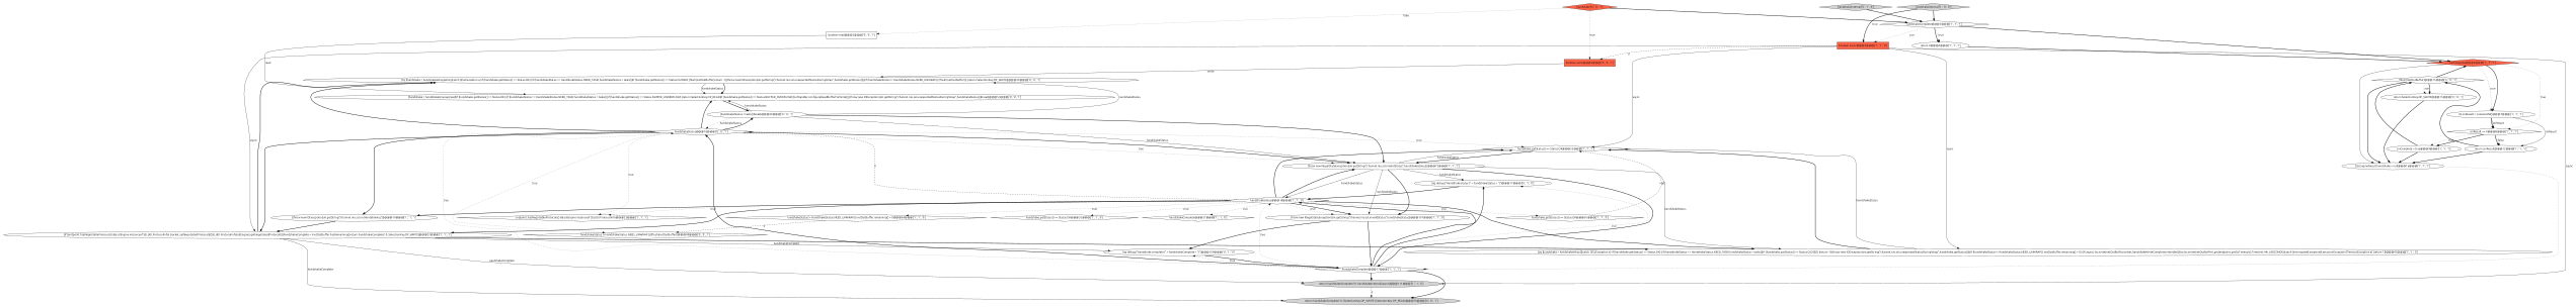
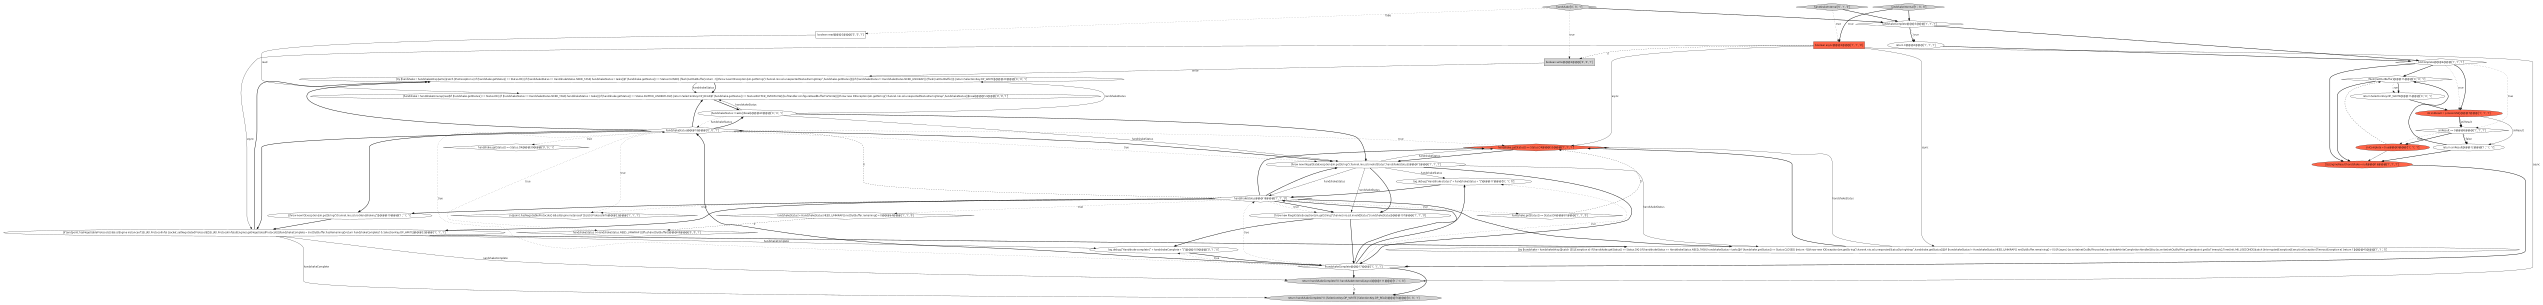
  digraph {
    fontname=Ubuntu
    node [fillcolor=white fontname=Ubuntu shape=diamond style=filled]
    edge [fontname=Ubuntu style=bold]
    n1 [fillcolor=lightgray label="handshakeInternal['1', '0', '0']"]
    n2 [label="handshakeComplete@@@3@@@['1', '1', '1']"]
    n3 [fillcolor=tomato label="boolean async@@@2@@@['1', '1', '0']" shape=box]
    n4 [label="return 0@@@4@@@['1', '1', '1']" shape=ellipse]
-   n5 [fillcolor=tomato label="!sniComplete@@@6@@@['1', '1', '1']"]
+   n5 [label="!sniComplete@@@6@@@['1', '1', '1']"]
    n6 [fillcolor=lightgray label="return handshakeComplete? 0: handshakeInternal(async)@@@111@@@['1', '1', '0']" shape=ellipse]
-   n7 [fillcolor=tomato label="boolean write@@@2@@@['0', '0', '1']" shape=box]
+   n7 [fillcolor=lightgray label="boolean write@@@2@@@['0', '0', '1']" shape=box]
    n8 [label="{try {handshake = handshakeWrap()}catch (SSLException e) if (handshake.getStatus() == Status.OK) {if (handshakeStatus == HandshakeStatus.NEED_TASK) handshakeStatus = tasks()}if (handshake.getStatus() == Status.CLOSED) {return -1}{throw new IOException(sm.getString(\"channel.nio.ssl.unexpectedStatusDuringWrap\",handshake.getStatus()))}if (handshakeStatus != HandshakeStatus.NEED_UNWRAP || netOutBuffer.remaining() > 0) {if (async) {sc.write(netOutBuffer,socket,handshakeWriteCompletionHandler)}{try {sc.write(netOutBuffer).get(endpoint.getSoTimeout(),TimeUnit.MILLISECONDS)}catch (InterruptedException|ExecutionException|TimeoutException e) }return 1}}@@@45@@@['1', '1', '0']" shape=ellipse]
-   n9 [label="handshake.getStatus() == Status.OK@@@55@@@['1', '1', '1']"]
+   n9 [fillcolor=tomato label="handshake.getStatus() == Status.OK@@@55@@@['1', '1', '1']"]
    n10 [label="{if (endpoint.hasNegotiableProtocols() && sslEngine instanceof SSLUtil.ProtocolInfo) {socket.setNegotiatedProtocol(((SSLUtil.ProtocolInfo)sslEngine).getNegotiatedProtocol())}handshakeComplete = !netOutBuffer.hasRemaining()return handshakeComplete? 0: SelectionKey.OP_WRITE}@@@22@@@['1', '1', '1']" shape=ellipse]
    n11 [label="return SelectionKey.OP_WRITE@@@15@@@['0', '0', '1']" shape=ellipse]
-   n12 [label="SSLEngineResult handshake = null@@@16@@@['1', '1', '1']" shape=ellipse]
+   n12 [fillcolor=tomato label="SSLEngineResult handshake = null@@@16@@@['1', '1', '1']" shape=ellipse]
    n13 [label="!handshakeComplete@@@17@@@['1', '1', '1']"]
    n14 [label="handshakeStatus != HandshakeStatus.NEED_UNWRAP || netOutBuffer.remaining() > 0@@@64@@@['1', '1', '0']"]
    n15 [label="handshakeStatus != HandshakeStatus.NEED_UNWRAP || (!flush(netOutBuffer))@@@49@@@['0', '0', '1']"]
    n16 [label="!flush(netOutBuffer)@@@15@@@['0', '0', '1']"]
    n17 [fillcolor=lightgray label="return handshakeComplete? 0: (SelectionKey.OP_WRITE | SelectionKey.OP_READ)@@@76@@@['0', '0', '1']" shape=ellipse]
    n18 [label="throw new IllegalStateException(sm.getString(\"channel.nio.ssl.invalidStatus\",handshakeStatus))@@@107@@@['1', '1', '0']" shape=ellipse]
    n19 [label="log.debug(\"Handshake complete (\" + handshakeComplete + \"(\")@@@109@@@['0', '1', '0']" shape=ellipse]
    n20 [label="handshakeStatus@@@18@@@['1', '1', '0']"]
    n21 [label="handshakeStatus@@@18@@@['0', '0', '1']"]
    n22 [label="log.debug(\"Handshake status (\" + handshakeStatus + \"(\")@@@17@@@['0', '1', '0']" shape=ellipse]
-   n23 [fillcolor=tomato label="handshake['0', '0', '1']"]
+   n23 [fillcolor=lightgray label="handshake['0', '0', '1']"]
    n24 [label="boolean read@@@2@@@['0', '0', '1']" shape=box]
    n25 [label="{try {handshake = handshakeWrap(write)}catch (SSLException e) if (handshake.getStatus() == Status.OK) {if (handshakeStatus == HandshakeStatus.NEED_TASK) handshakeStatus = tasks()}if (handshake.getStatus() == Status.CLOSED) {flush(netOutBuffer)return -1}{throw new IOException(sm.getString(\"channel.nio.ssl.unexpectedStatusDuringWrap\",handshake.getStatus()))}if (handshakeStatus != HandshakeStatus.NEED_UNWRAP || (!flush(netOutBuffer))) {return SelectionKey.OP_WRITE}}@@@29@@@['0', '0', '1']" shape=ellipse]
    n26 [label="{handshake = handshakeUnwrap(read)if (handshake.getStatus() == Status.OK) {if (handshakeStatus == HandshakeStatus.NEED_TASK) handshakeStatus = tasks()}if (handshake.getStatus() == Status.BUFFER_UNDERFLOW) {return SelectionKey.OP_READ}if (handshake.getStatus() == Status.BUFFER_OVERFLOW) {bufHandler.configureReadBufferForWrite()}{throw new IOException(sm.getString(\"channel.nio.ssl.unexpectedStatusDuringWrap\",handshakeStatus))}break}@@@53@@@['0', '0', '1']" shape=ellipse]
-   n27 [label="handshake.getStatus() == Status.OK@@@55@@@['1', '1', '0']"]
-   n28 [label="handshakeComplete@@@27@@@['1', '1', '0']"]
    n29 [label="{throw new IOException(sm.getString(\"channel.nio.ssl.notHandshaking\"))}@@@19@@@['1', '1', '1']" shape=ellipse]
    n30 [label="handshake.getStatus() == Status.OK@@@81@@@['1', '1', '0']"]
    n31 [label="endpoint.hasNegotiableProtocols() && sslEngine instanceof SSLUtil.ProtocolInfo@@@23@@@['1', '1', '1']"]
    n32 [label="throw new IllegalStateException(sm.getString(\"channel.nio.ssl.invalidStatus\",handshakeStatus))@@@73@@@['1', '1', '1']" shape=ellipse]
    n33 [label="{handshakeStatus = tasks()break}@@@69@@@['0', '0', '1']" shape=ellipse]
-   n35 [label="int sniResult = processSNI()@@@7@@@['1', '1', '1']" shape=ellipse]
+   n34 [label="handshake.getStatus() == Status.OK@@@39@@@['0', '0', '1']"]
+   n35 [fillcolor=tomato label="int sniResult = processSNI()@@@7@@@['1', '1', '1']" shape=ellipse]
    n36 [label="sniResult == 0@@@8@@@['1', '1', '1']"]
    n37 [label="return sniResult@@@12@@@['1', '1', '1']" shape=ellipse]
-   n38 [label="sniComplete = true@@@9@@@['1', '1', '1']" shape=ellipse]
+   n38 [fillcolor=tomato label="sniComplete = true@@@9@@@['1', '1', '1']" shape=ellipse]
    n39 [fillcolor=lightgray label="handshakeInternal['0', '1', '0']"]
    n1 -> n2
    n1 -> n3 [label=true]
    n2 -> n4 [label=true style=dotted]
    n2 -> n4
    n2 -> n5
    n3 -> n6 [label=async style=solid]
    n3 -> n7 [label=0 style=dashed]
    n3 -> n8 [label=async style=solid]
    n3 -> n9 [label=async style=solid]
    n3 -> n10 [label=async style=solid]
    n4 -> n5
-   n5 -> n12 [style=solid]
-   n16 -> n5
+   n5 -> n12
+   n5 -> n16
    n5 -> n35
    n5 -> n35 [label=true style=dotted]
    n5 -> n36 [label=true style=dotted]
    n6 -> n17 [label=0 style=dashed]
    n7 -> n25 [label=write style=solid]
    n8 -> n9 [label=handshakeStatus style=solid]
    n8 -> n9
    n9 -> n32
    n10 -> n6 [label=handshakeComplete style=solid]
    n10 -> n8
    n10 -> n17 [label=handshakeComplete style=solid]
    n10 -> n19 [label=handshakeComplete style=solid]
    n10 -> n25
-   n11 -> n12
-   n12 -> n13 [style=dotted]
+   n11 -> n35
+   n12 -> n13
    n13 -> n6
    n13 -> n17
    n13 -> n19 [label=true style=dotted]
    n13 -> n20 [label=true style=dotted]
    n13 -> n20
    n13 -> n21
    n13 -> n21 [label=true style=dotted]
    n13 -> n22
    n13 -> n22 [label=true style=dotted]
    n14 -> n15 [label=0 style=dashed]
    n16 -> n11
    n16 -> n11 [label=true style=dotted]
    n16 -> n12
    n18 -> n13
    n18 -> n19
    n19 -> n13
    n20 -> n8
    n20 -> n9
    n20 -> n10
    n20 -> n14 [label=true style=dotted]
    n20 -> n18
    n20 -> n18 [label=true style=dotted]
    n20 -> n21 [label=0 style=dashed]
-   n20 -> n27 [label=true style=dotted]
-   n20 -> n28 [label=true style=dotted]
    n20 -> n29
    n20 -> n30 [label=true style=dotted]
    n20 -> n31 [label=true style=dotted]
    n20 -> n32
    n21 -> n9 [label=true style=dotted]
    n21 -> n10
    n21 -> n15 [label=true style=dotted]
    n21 -> n25
    n21 -> n26
    n21 -> n29
    n21 -> n31 [label=true style=dotted]
    n21 -> n32 [label=true style=dotted]
    n21 -> n32
    n21 -> n33
+   n21 -> n34 [label=true style=dotted]
    n22 -> n20
    n23 -> n2
    n23 -> n7 [label=true style=dotted]
    n23 -> n24 [label=false style=dotted]
    n24 -> n26 [label=read style=solid]
    n25 -> n26
    n25 -> n26 [label=handshakeStatus style=solid]
    n26 -> n33
    n29 -> n10
-   n30 -> n9 [label=read style=dashed]
+   n30 -> n9 [label=0 style=dashed]
    n32 -> n8 [label=handshakeStatus style=solid]
    n32 -> n9 [label=handshakeStatus style=solid]
    n32 -> n13
    n32 -> n18 [label=handshakeStatus style=solid]
    n32 -> n18
    n32 -> n20 [label=handshakeStatus style=solid]
    n32 -> n22 [label=handshakeStatus style=solid]
    n33 -> n21 [label=handshakeStatus style=dotted]
    n33 -> n25 [label=handshakeStatus style=solid]
    n33 -> n26 [label=handshakeStatus style=solid]
    n33 -> n32 [label=handshakeStatus style=solid]
    n33 -> n32
    n35 -> n36 [label=sniResult style=solid]
    n35 -> n36
    n35 -> n37 [label=sniResult style=solid]
    n36 -> n37 [label=false style=dotted]
    n36 -> n37
    n36 -> n38
    n36 -> n38 [label=true style=dotted]
    n37 -> n12
    n37 -> n16
-   n38 -> n12
-   n38 -> n16
+   n38 -> n12 [style=solid]
+   n38 -> n16 [style=dashed]
    n39 -> n2
-   n2 -> n3 [label=true style=dotted]
+   n39 -> n3 [label=true style=dotted]
  }
